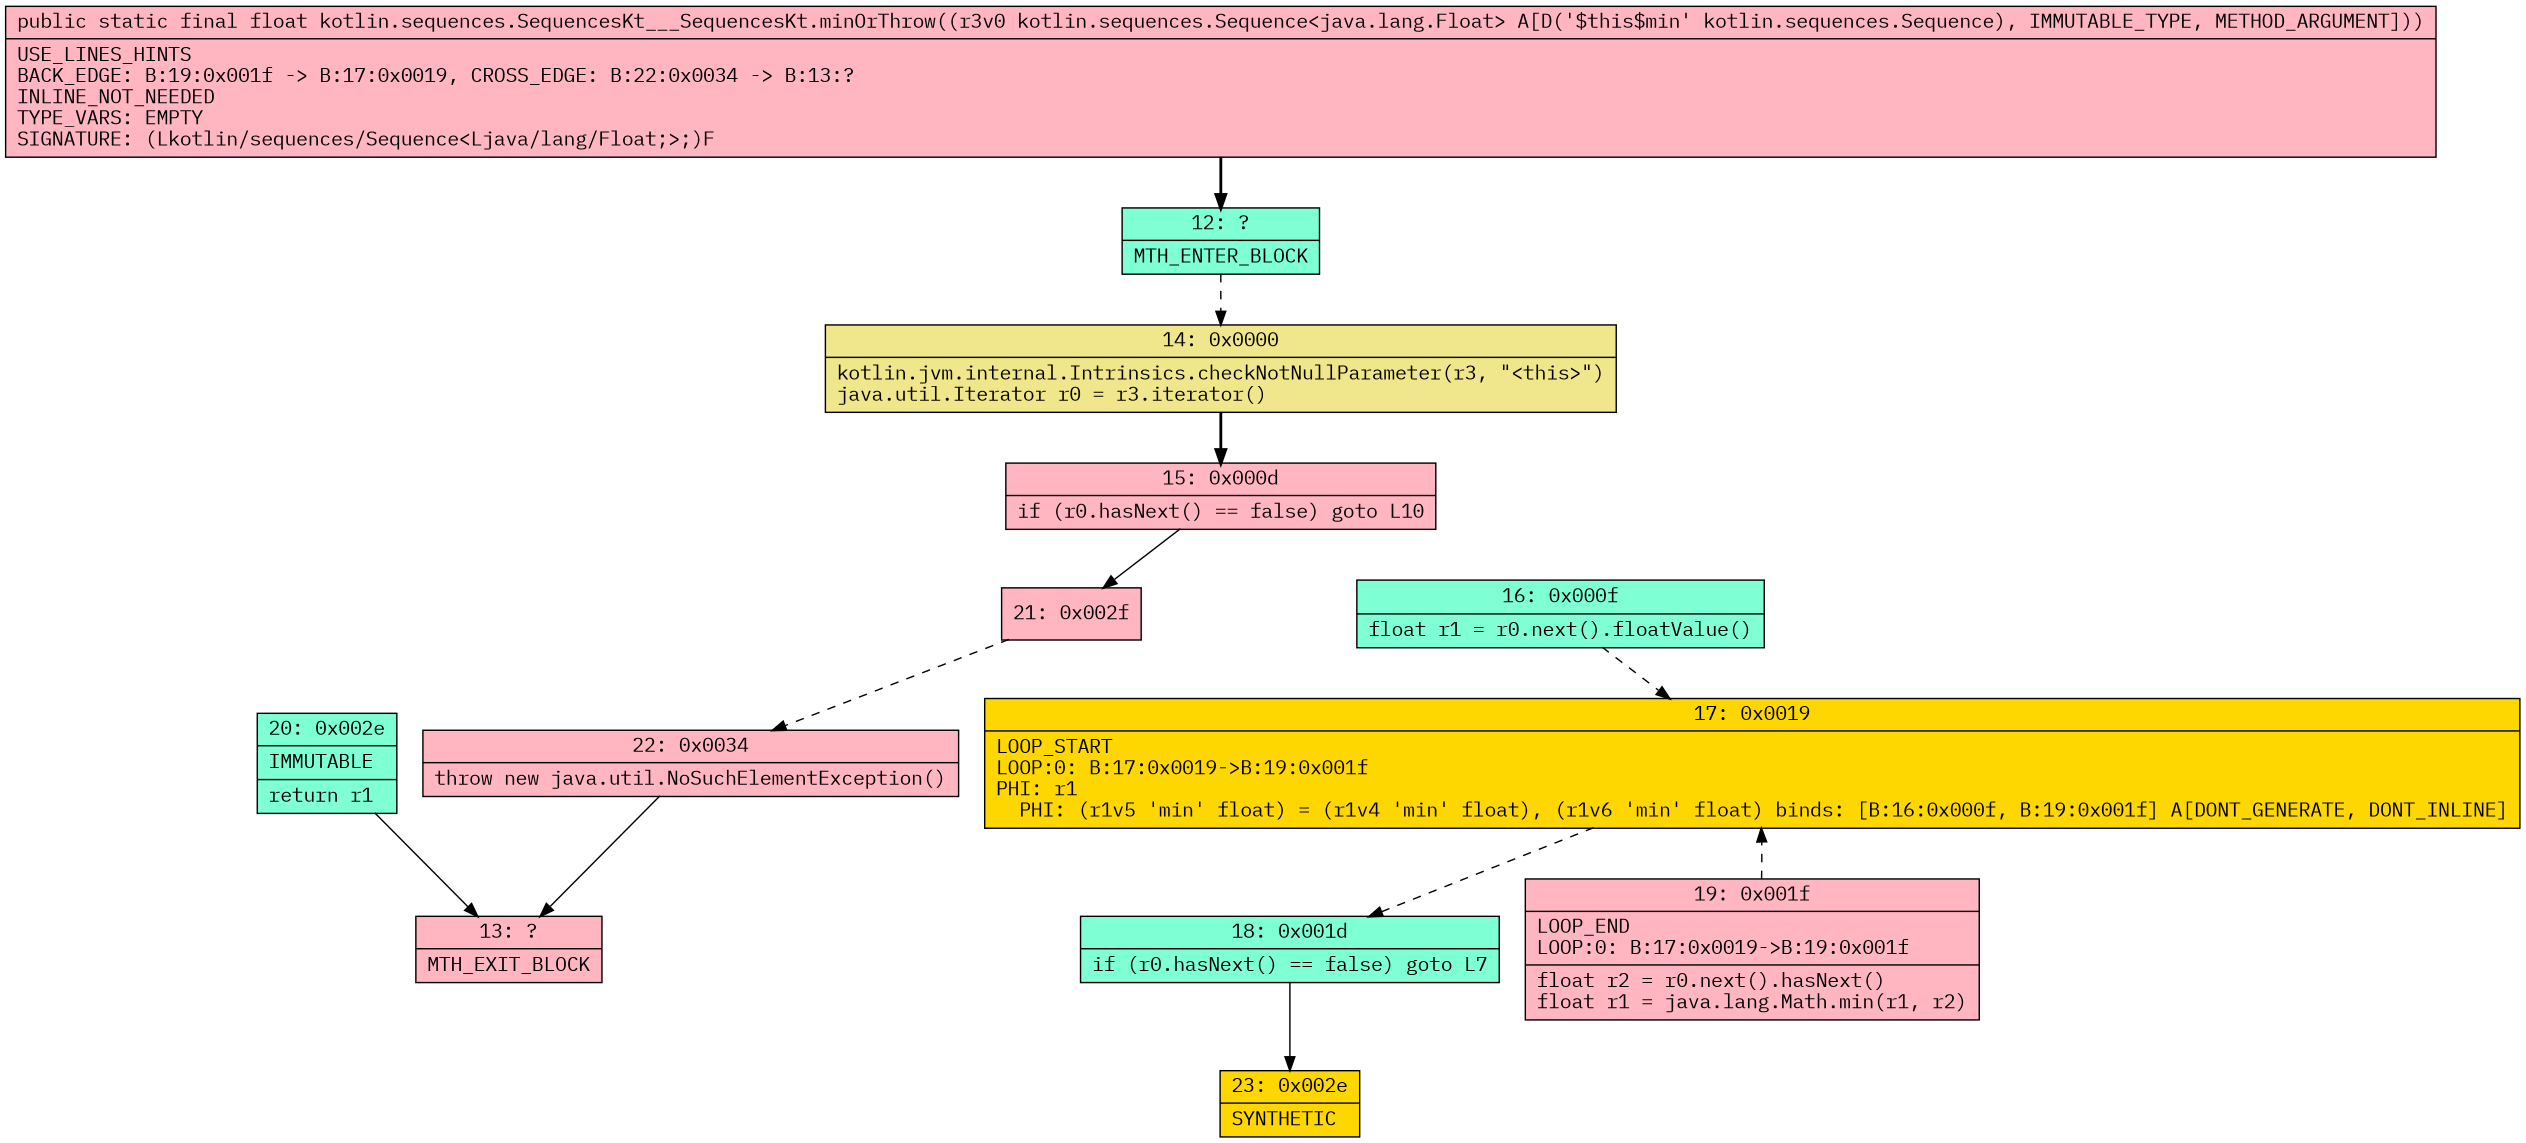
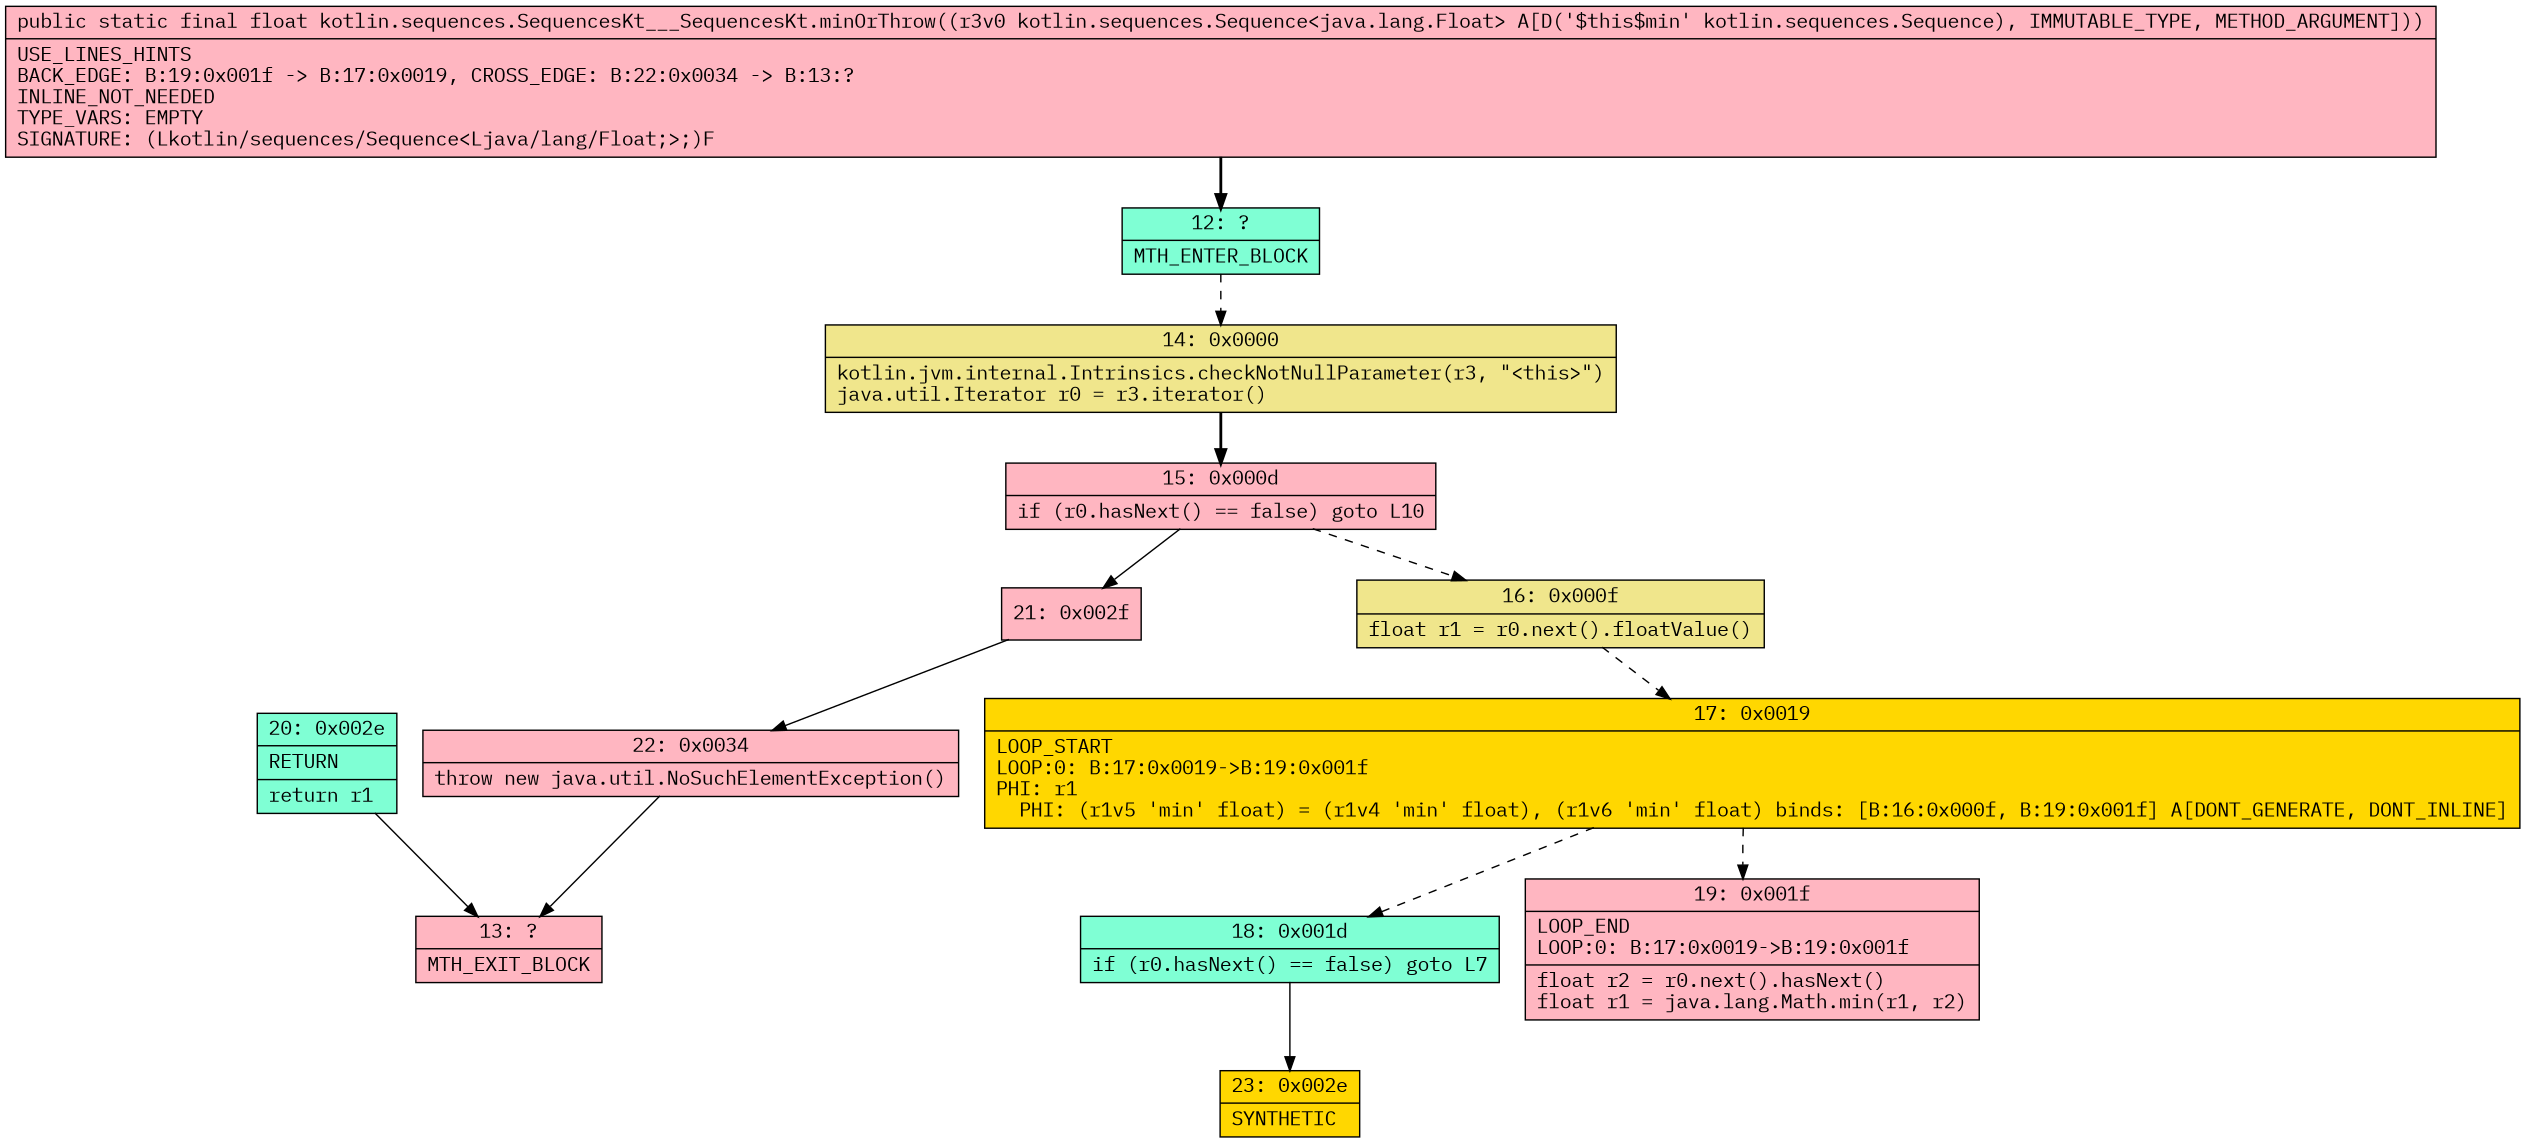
  digraph {
    fontname="IBM Plex Mono"
    node [fillcolor=lightpink fontname="IBM Plex Mono" shape=record style=filled]
    edge [fontname="IBM Plex Mono" style=dashed]
    n1 [fillcolor=aquamarine label="{12\:\ ?|MTH_ENTER_BLOCK\l}"]
    n2 [fillcolor=khaki label="{14\:\ 0x0000|kotlin.jvm.internal.Intrinsics.checkNotNullParameter(r3, \"\<this\>\")\ljava.util.Iterator r0 = r3.iterator()\l}"]
    n3 [label="{15\:\ 0x000d|if (r0.hasNext() == false) goto L10\l}"]
-   n4 [fillcolor=aquamarine label="{16\:\ 0x000f|float r1 = r0.next().floatValue()\l}"]
+   n4 [fillcolor=khaki label="{16\:\ 0x000f|float r1 = r0.next().floatValue()\l}"]
    n5 [label="{21\:\ 0x002f}"]
    n6 [fillcolor=gold label="{17\:\ 0x0019|LOOP_START\lLOOP:0: B:17:0x0019\-\>B:19:0x001f\lPHI: r1 \l  PHI: (r1v5 'min' float) = (r1v4 'min' float), (r1v6 'min' float) binds: [B:16:0x000f, B:19:0x001f] A[DONT_GENERATE, DONT_INLINE]\l}"]
    n7 [label="{22\:\ 0x0034|throw new java.util.NoSuchElementException()\l}"]
    n8 [fillcolor=aquamarine label="{18\:\ 0x001d|if (r0.hasNext() == false) goto L7\l}"]
    n9 [fillcolor=gold label="{23\:\ 0x002e|SYNTHETIC\l}"]
    n10 [label="{19\:\ 0x001f|LOOP_END\lLOOP:0: B:17:0x0019\-\>B:19:0x001f\l|float r2 = r0.next().hasNext()\lfloat r1 = java.lang.Math.min(r1, r2)\l}"]
-   n11 [fillcolor=aquamarine label="{20\:\ 0x002e|IMMUTABLE\l|return r1\l}"]
+   n11 [fillcolor=aquamarine label="{20\:\ 0x002e|RETURN\l|return r1\l}"]
    n12 [label="{13\:\ ?|MTH_EXIT_BLOCK\l}"]
    n13 [label="{public static final float kotlin.sequences.SequencesKt___SequencesKt.minOrThrow((r3v0 kotlin.sequences.Sequence\<java.lang.Float\> A[D('$this$min' kotlin.sequences.Sequence), IMMUTABLE_TYPE, METHOD_ARGUMENT]))  | USE_LINES_HINTS\lBACK_EDGE: B:19:0x001f \-\> B:17:0x0019, CROSS_EDGE: B:22:0x0034 \-\> B:13:?\lINLINE_NOT_NEEDED\lTYPE_VARS: EMPTY\lSIGNATURE: (Lkotlin\/sequences\/Sequence\<Ljava\/lang\/Float;\>;)F\l}"]
    n1 -> n2
    n2 -> n3 [style=bold]
+   n3 -> n4
    n3 -> n5 [style=solid]
    n4 -> n6
-   n5 -> n7
+   n5 -> n7 [style=solid]
    n6 -> n8
    n7 -> n12 [style=solid]
    n8 -> n9 [style=solid]
-   n10 -> n6
+   n6 -> n10
    n11 -> n12 [style=solid]
    n13 -> n1 [style=bold]
  }
